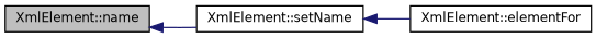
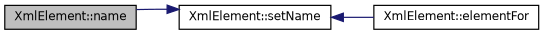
  digraph {
    rankdir=LR
    node [color=black fillcolor=white fontname=Helvetica fontsize=10 shape=record style=filled]
    edge [color=midnightblue dir=back fontname=Helvetica fontsize=10 labelfontname=Helvetica labelfontsize=10 style=solid]
    n1 [fillcolor=grey75 fontcolor=black height=0.2 label="XmlElement::name" width=0.4]
    n2 [height=0.2 label="XmlElement::setName" width=0.4]
    n3 [height=0.2 label="XmlElement::elementFor" width=0.4]
-   n1 -> n2
+   n2 -> n1
    n2 -> n3
  }
